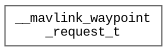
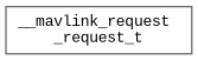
  digraph {
    rankdir=LR
    fontname="Liberation Mono"
-   n1 [color=gray40 fillcolor=white fontname="Liberation Mono" fontsize=10 height=0.2 label="__mavlink_waypoint\l_request_t" shape=record style=filled width=0.4]
+   n1 [color=gray40 fillcolor=white fontname="Liberation Mono" fontsize=10 height=0.2 label="__mavlink_request\l_request_t" shape=record style=filled width=0.4]
  }
